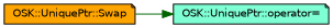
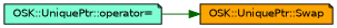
  digraph {
    rankdir=LR
    node [color=black fontname=Helvetica fontsize=10 shape=note style=filled]
    n1 [fillcolor=aquamarine fontcolor=black height=0.2 label="OSK::UniquePtr::operator=" width=0.4]
    n2 [fillcolor=orange height=0.2 label="OSK::UniquePtr::Swap" width=0.4]
-   n2 -> n1 [color=darkgreen fontname=Helvetica fontsize=10 labelfontname=Helvetica labelfontsize=10 style=solid arrowhead=normal]
+   n1 -> n2 [color=darkgreen fontname=Helvetica fontsize=10 labelfontname=Helvetica labelfontsize=10 style=solid arrowhead=normal]
  }
